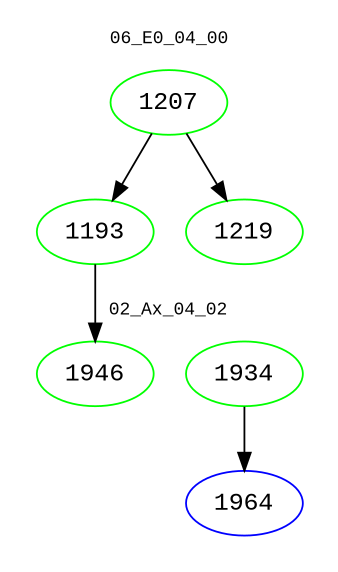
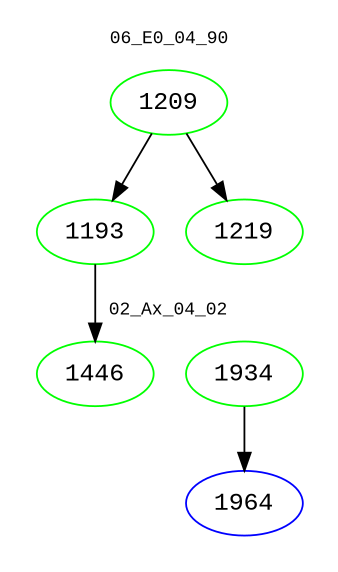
  digraph {
    fontname="Liberation Mono"
    node [color=green fontname="Liberation Mono"]
    edge [color=black fontname="Liberation Mono"]
    n1 [label=1934]
-   n2 [label=1946]
+   n2 [label=1446]
    n3 [color=blue label=1964]
-   n4 [label=1207]
+   n4 [label=1209]
    n5 [label=1193]
    n6 [label=1219]
    subgraph cluster_1 {
      color=white
      fontsize=10
      label="02_Ax_04_02"
      n1
      n2
      n3
    }
    subgraph cluster_2 {
      color=white
      fontsize=10
-     label="06_E0_04_00"
+     label="06_E0_04_90"
      n4
      n5
      n6
    }
    n1 -> n3
    n4 -> n5
    n4 -> n6
    n5 -> n2
  }
